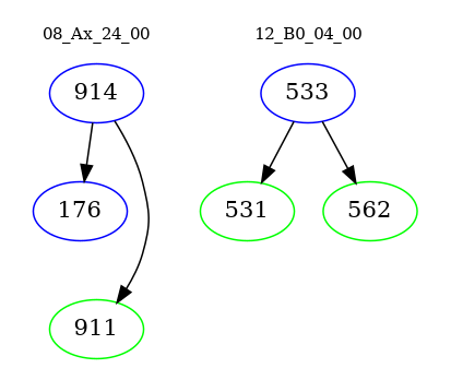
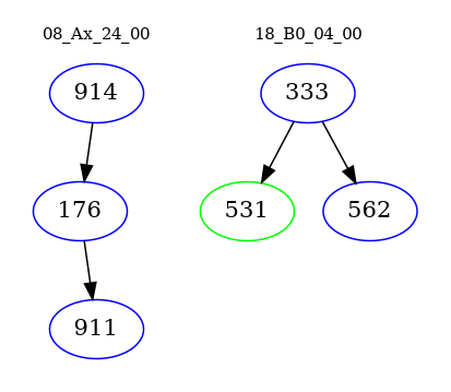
  digraph {
    node [color=blue]
    edge [color=black]
    n1 [label=914]
    n2 [label=176]
-   n3 [color=green label=911]
-   n4 [label=533]
+   n3 [label=911]
+   n4 [label=333]
    n5 [color=green label=531]
-   n6 [color=green label=562]
+   n6 [label=562]
    subgraph cluster_1 {
      color=white
      fontsize=10
      label="08_Ax_24_00"
      n1
      n2
      n3
    }
    subgraph cluster_2 {
      color=white
      fontsize=10
-     label="12_B0_04_00"
+     label="18_B0_04_00"
      n4
      n5
      n6
    }
    n1 -> n2
-   n1 -> n3
+   n2 -> n3
    n4 -> n5
    n4 -> n6
  }
